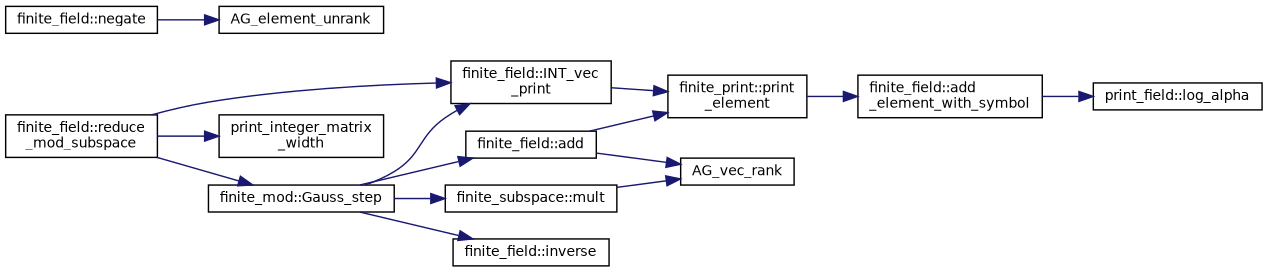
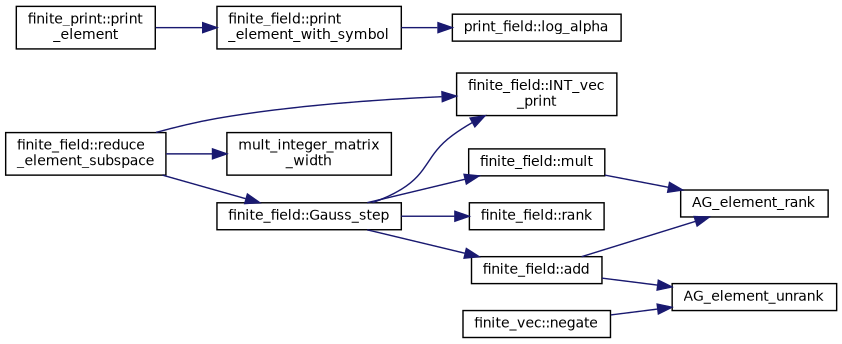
  digraph {
    rankdir=LR
    node [color=black fillcolor=white fontname=Helvetica fontsize=10 shape=record style=filled]
    edge [color=midnightblue fontname=Helvetica fontsize=10 labelfontname=Helvetica labelfontsize=10 style=solid]
    n1 [height=0.2 label="finite_field::INT_vec\l_print" width=0.4]
    n2 [height=0.2 label="finite_print::print\l_element" width=0.4]
-   n3 [height=0.2 label="finite_field::reduce\l_mod_subspace" width=0.4]
-   n4 [height=0.2 label="print_integer_matrix\l_width" width=0.4]
-   n5 [height=0.2 label="finite_mod::Gauss_step" width=0.4]
-   n6 [height=0.2 label="finite_field::add\l_element_with_symbol" width=0.4]
+   n3 [height=0.2 label="finite_field::reduce\l_element_subspace" width=0.4]
+   n4 [height=0.2 label="mult_integer_matrix\l_width" width=0.4]
+   n5 [height=0.2 label="finite_field::Gauss_step" width=0.4]
+   n6 [height=0.2 label="finite_field::print\l_element_with_symbol" width=0.4]
    n7 [height=0.2 label="print_field::log_alpha" width=0.4]
-   n8 [height=0.2 label="finite_subspace::mult" width=0.4]
-   n9 [height=0.2 label="finite_field::inverse" width=0.4]
+   n8 [height=0.2 label="finite_field::mult" width=0.4]
+   n9 [height=0.2 label="finite_field::rank" width=0.4]
    n10 [height=0.2 label="finite_field::add" width=0.4]
-   n11 [height=0.2 label="finite_field::negate" width=0.4]
+   n11 [height=0.2 label="finite_vec::negate" width=0.4]
    n12 [height=0.2 label=AG_element_unrank width=0.4]
-   n13 [height=0.2 label=AG_vec_rank width=0.4]
-   n1 -> n2
+   n13 [height=0.2 label=AG_element_rank width=0.4]
    n2 -> n6
    n3 -> n1
    n3 -> n4
    n3 -> n5
    n5 -> n1
    n5 -> n8
    n5 -> n9
    n5 -> n10
    n6 -> n7
    n8 -> n13
-   n10 -> n2
+   n10 -> n12
    n10 -> n13
    n11 -> n12
  }
